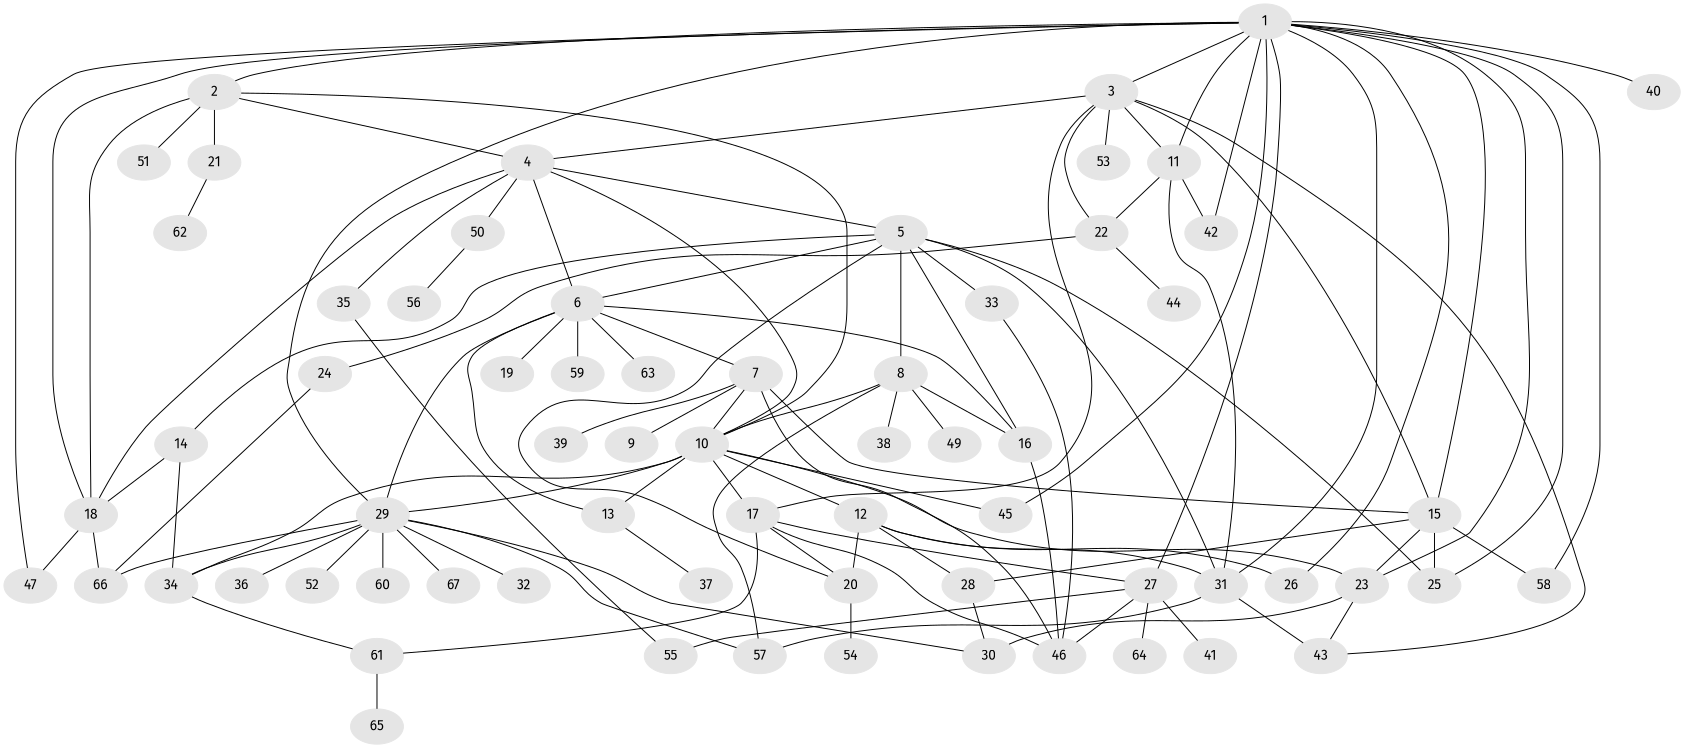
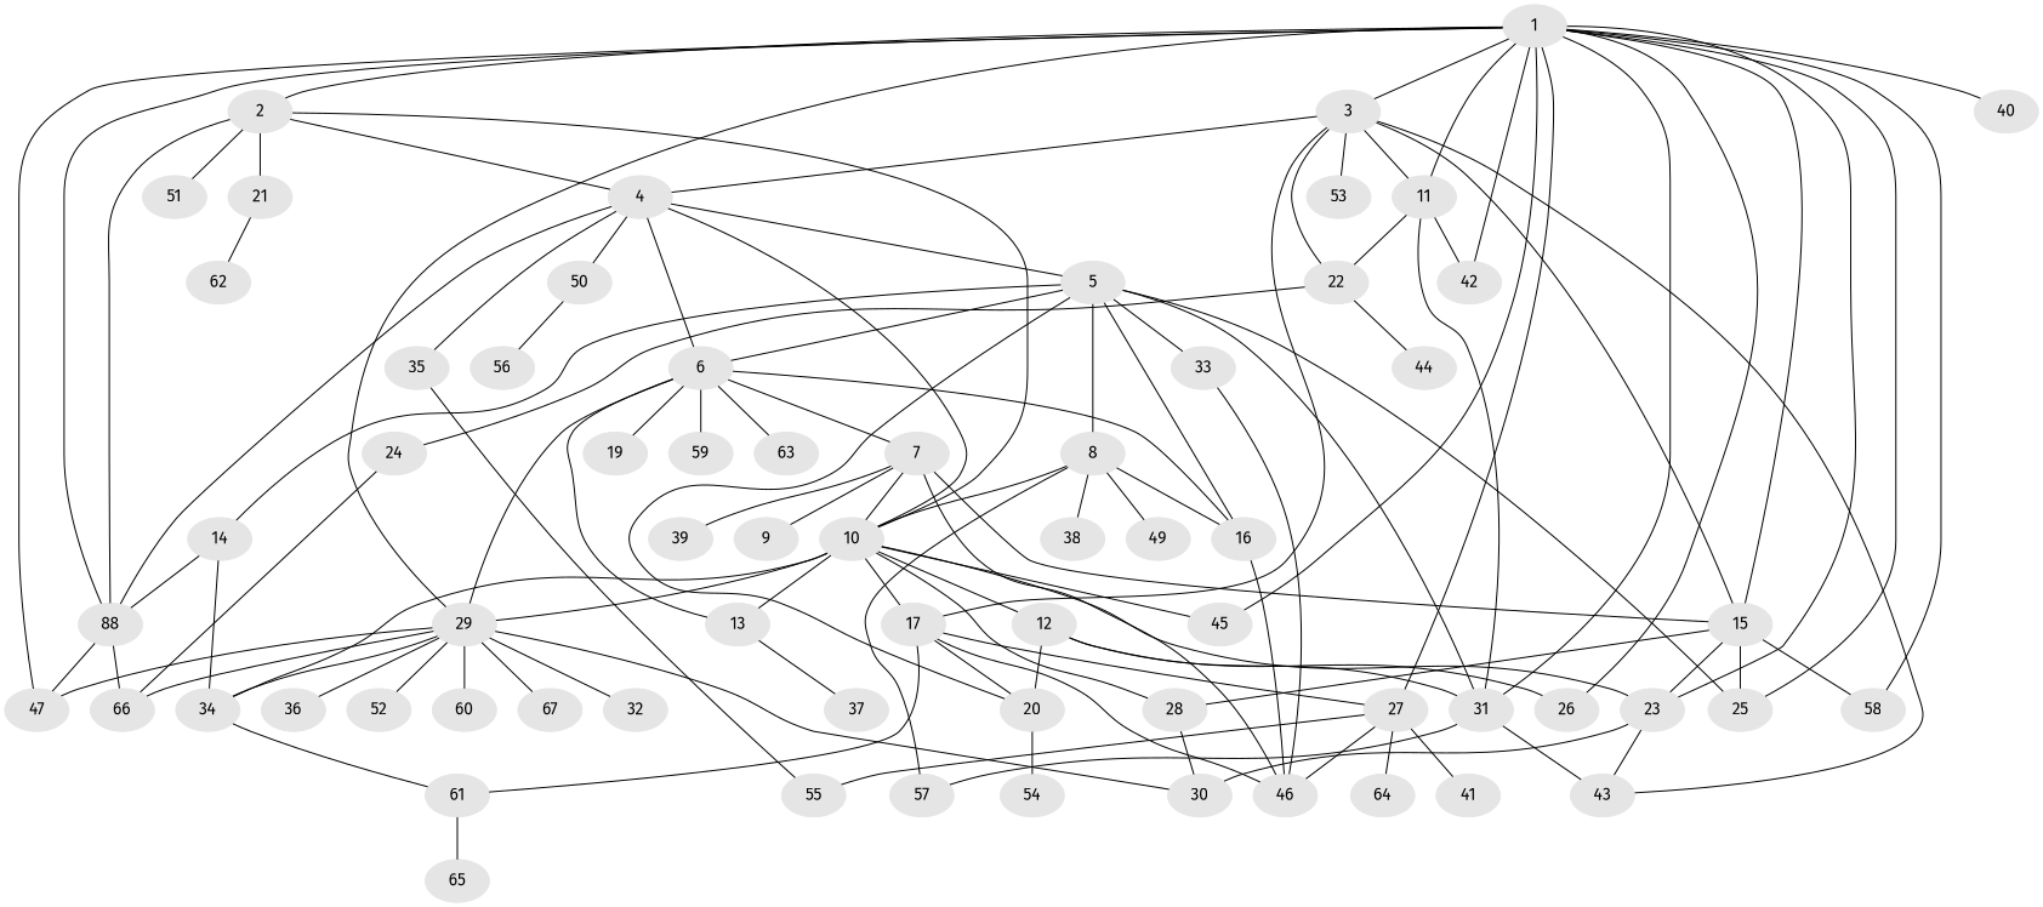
  graph {
    fontname="Fira Sans"
    node [color=gray90 fontname="Fira Sans" style=filled]
    edge [fontname="Fira Sans" weight=1.0]
    1
    2
    3
    11
    15
-   18
+   18 [label=88]
    23
    25
    26
    27
    29
    31
    40
    42
    45
    47
    58
    4
    10
    21
    51
    17
    22
    43
    53
    28
    66
    30
    46
    41
    55
    64
    57
    34
    32
    36
    52
    60
    67
    5
    6
    35
    50
    13
    12
    62
    20
    61
    24
    44
    8
    14
    16
    33
    7
    19
    59
    63
    56
    38
    49
    54
    9
    39
    37
    65
    1 -- 2
    1 -- 3
    1 -- 11 [weight=4.0]
    1 -- 15
    1 -- 18
    1 -- 23
    1 -- 25
    1 -- 26
    1 -- 27
    1 -- 29
    1 -- 31 [weight=2.0]
    1 -- 40
    1 -- 42
    1 -- 45
    1 -- 47
    1 -- 58
    2 -- 18
    2 -- 4
    2 -- 10
    2 -- 21
    2 -- 51
    3 -- 11
    3 -- 15
    3 -- 4
    3 -- 17
    3 -- 22
    3 -- 43
    3 -- 53
    11 -- 31
    11 -- 42
    11 -- 22
    15 -- 23
    15 -- 25
    15 -- 58
    15 -- 28 [weight=5.0]
    18 -- 47
    18 -- 66
    23 -- 43
    23 -- 30 [weight=4.0]
    27 -- 46
    27 -- 41
    27 -- 55
    27 -- 64
    29 -- 66
    29 -- 30 [weight=2.0]
-   29 -- 57
+   29 -- 47
    29 -- 34 [weight=2.0]
    29 -- 32
    29 -- 36
    29 -- 52
    29 -- 60
    29 -- 67
    31 -- 43 [weight=2.0]
    31 -- 57
    4 -- 18
    4 -- 10
    4 -- 5
    4 -- 6
    4 -- 35
    4 -- 50
    10 -- 23
    10 -- 29
    10 -- 45
    10 -- 17
-   12 -- 28
+   10 -- 28
    10 -- 34 [weight=2.0]
    10 -- 13
    10 -- 12 [weight=10.0]
    21 -- 62
    17 -- 27
    17 -- 46
    17 -- 20
    17 -- 61
    22 -- 24
    22 -- 44
    28 -- 30
    34 -- 61
    5 -- 25
    5 -- 31
    5 -- 6
    5 -- 20
    5 -- 8
    5 -- 14
    5 -- 16
    5 -- 33
    6 -- 29
    6 -- 13
    6 -- 16
    6 -- 7
    6 -- 19
    6 -- 59
    6 -- 63
    35 -- 55
    50 -- 56
    13 -- 37
    12 -- 26
    12 -- 31
    12 -- 20
    20 -- 54
    61 -- 65
    24 -- 66
    8 -- 10
    8 -- 57
    8 -- 16
    8 -- 38
    8 -- 49
    14 -- 18
    14 -- 34 [weight=4.0]
    16 -- 46 [weight=3.0]
    33 -- 46
    7 -- 15
    7 -- 10
    7 -- 46
    7 -- 9
    7 -- 39
  }
